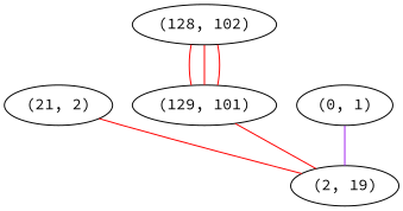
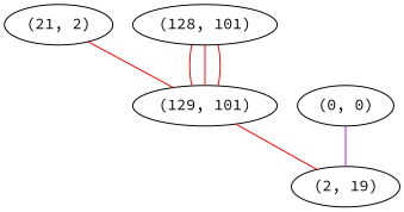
  graph {
    fontname="Source Code Pro"
    node [fontname="Source Code Pro"]
    edge [color=red fontname="Source Code Pro" weight=1]
    n1 [label="(21, 2)"]
    "(2, 19)"
-   "(128, 101)" [label="(128, 102)"]
+   "(128, 101)"
    "(129, 101)"
-   "(0, 0)" [label="(0, 1)"]
-   n1 -- "(2, 19)"
+   "(0, 0)"
+   n1 -- "(129, 101)"
    "(128, 101)" -- "(129, 101)"
    "(128, 101)" -- "(129, 101)"
    "(128, 101)" -- "(129, 101)"
    "(129, 101)" -- "(2, 19)"
    "(0, 0)" -- "(2, 19)" [color=purple weight=4]
  }
